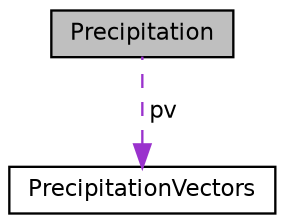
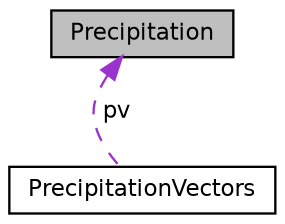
  digraph {
    node [color=black fontname=Helvetica fontsize=10 shape=record style=filled]
    n1 [fillcolor=grey75 fontcolor=black height=0.2 label=Precipitation width=0.4]
    n2 [fillcolor=white height=0.2 label=PrecipitationVectors width=0.4]
-   n2 -> n1 [color=darkorchid3 dir=back fontname=Helvetica fontsize=10 label=" pv" labelfontname=Helvetica labelfontsize=10 style=dashed]
+   n1 -> n2 [color=darkorchid3 dir=back fontname=Helvetica fontsize=10 label=" pv" labelfontname=Helvetica labelfontsize=10 style=dashed]
  }
